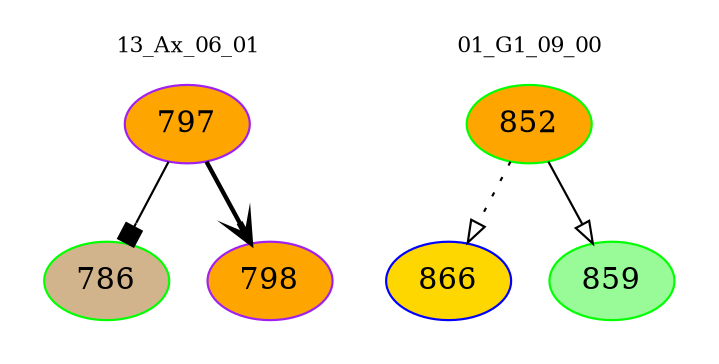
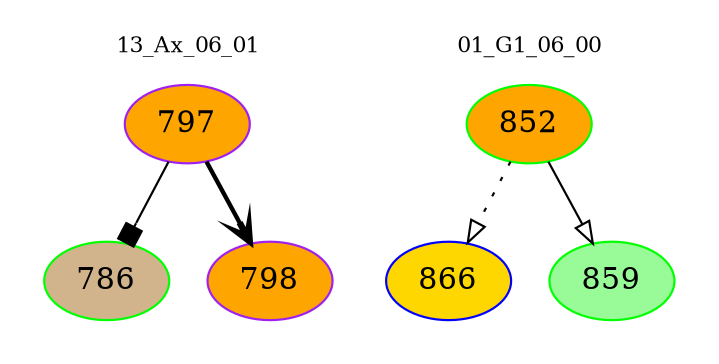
  digraph {
    node [color=green fillcolor=orange style=filled]
    edge [arrowhead=onormal color=black style=solid]
    n1 [color=purple label=797]
    n2 [fillcolor=tan label=786]
    n3 [color=purple label=798]
    n4 [label=852]
    n5 [color=blue fillcolor=gold label=866]
    n6 [fillcolor=palegreen label=859]
    subgraph cluster_1 {
      color=white
      fontsize=10
      label="13_Ax_06_01"
      n1
      n2
      n3
    }
    subgraph cluster_2 {
      color=white
      fontsize=10
-     label="01_G1_09_00"
+     label="01_G1_06_00"
      n4
      n5
      n6
    }
    n1 -> n2 [arrowhead=box]
    n1 -> n3 [arrowhead=vee style=bold]
    n4 -> n5 [style=dotted]
    n4 -> n6
  }
